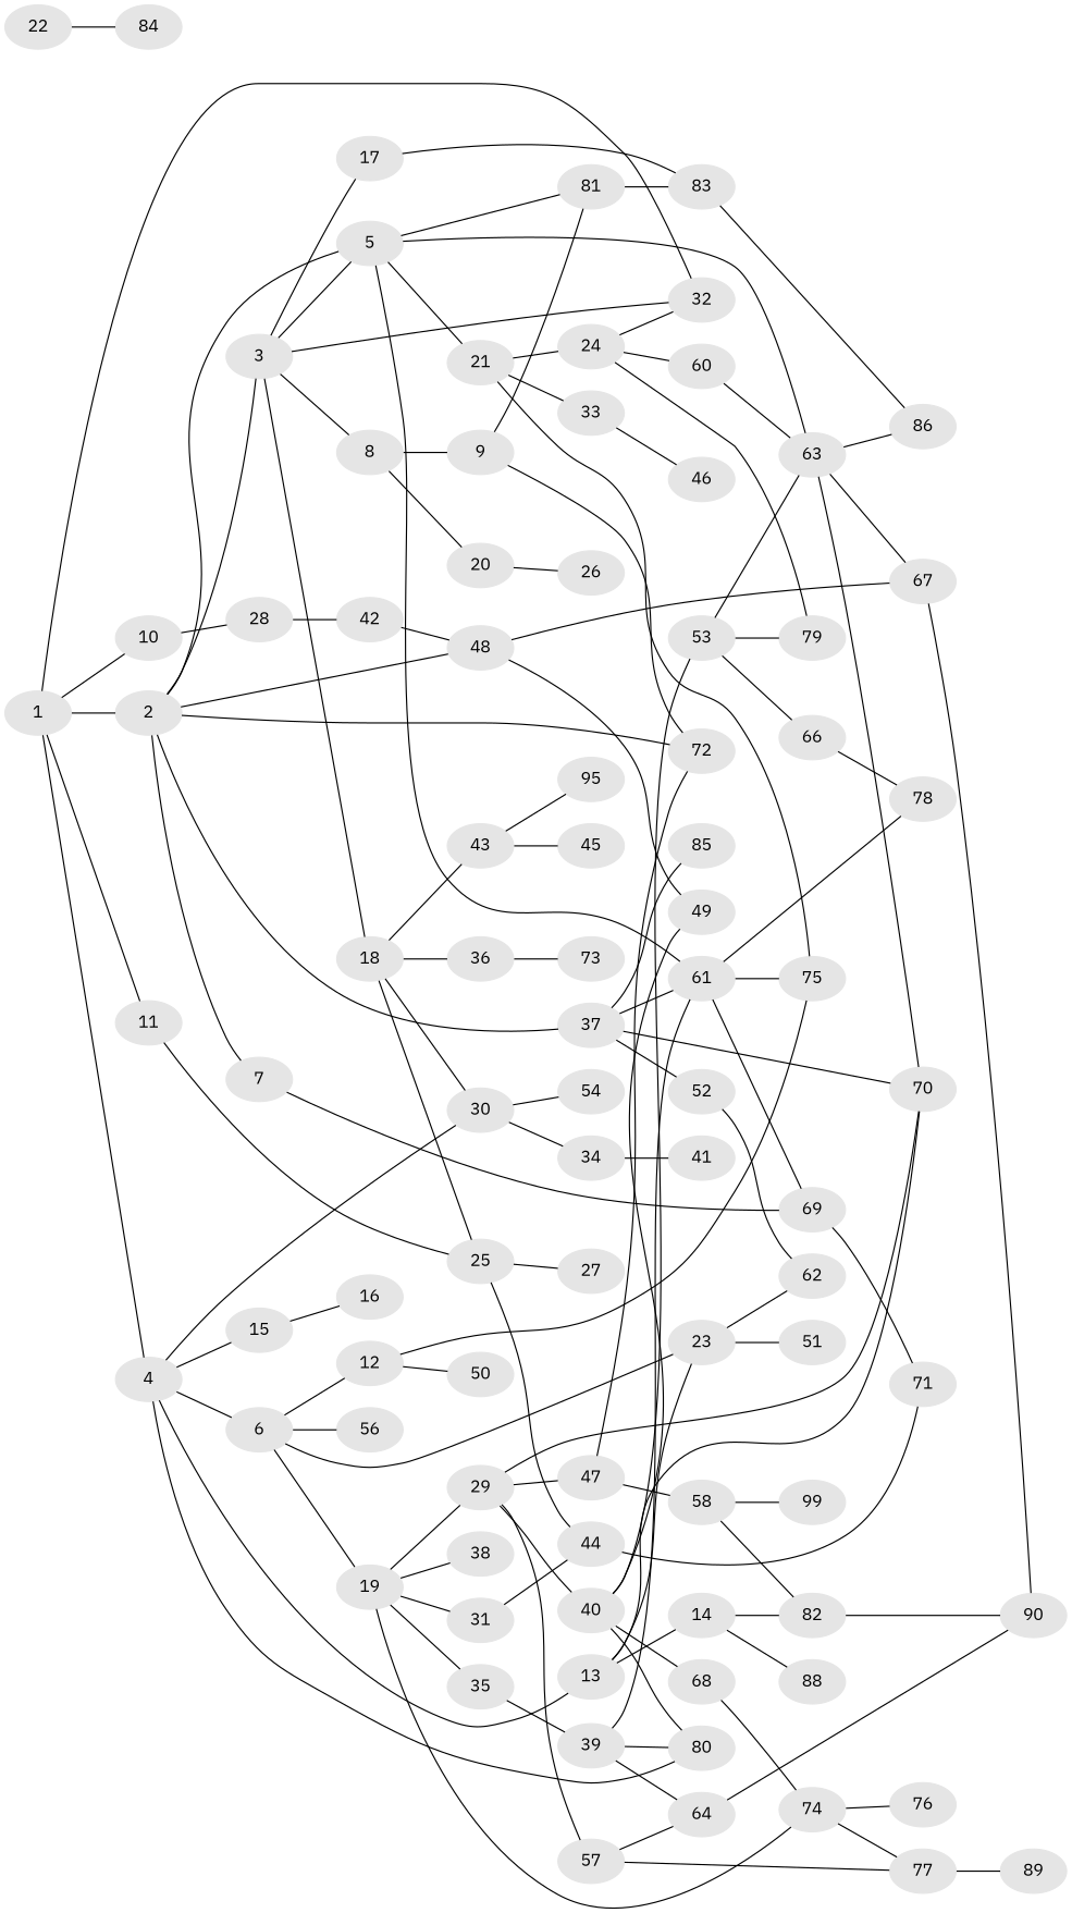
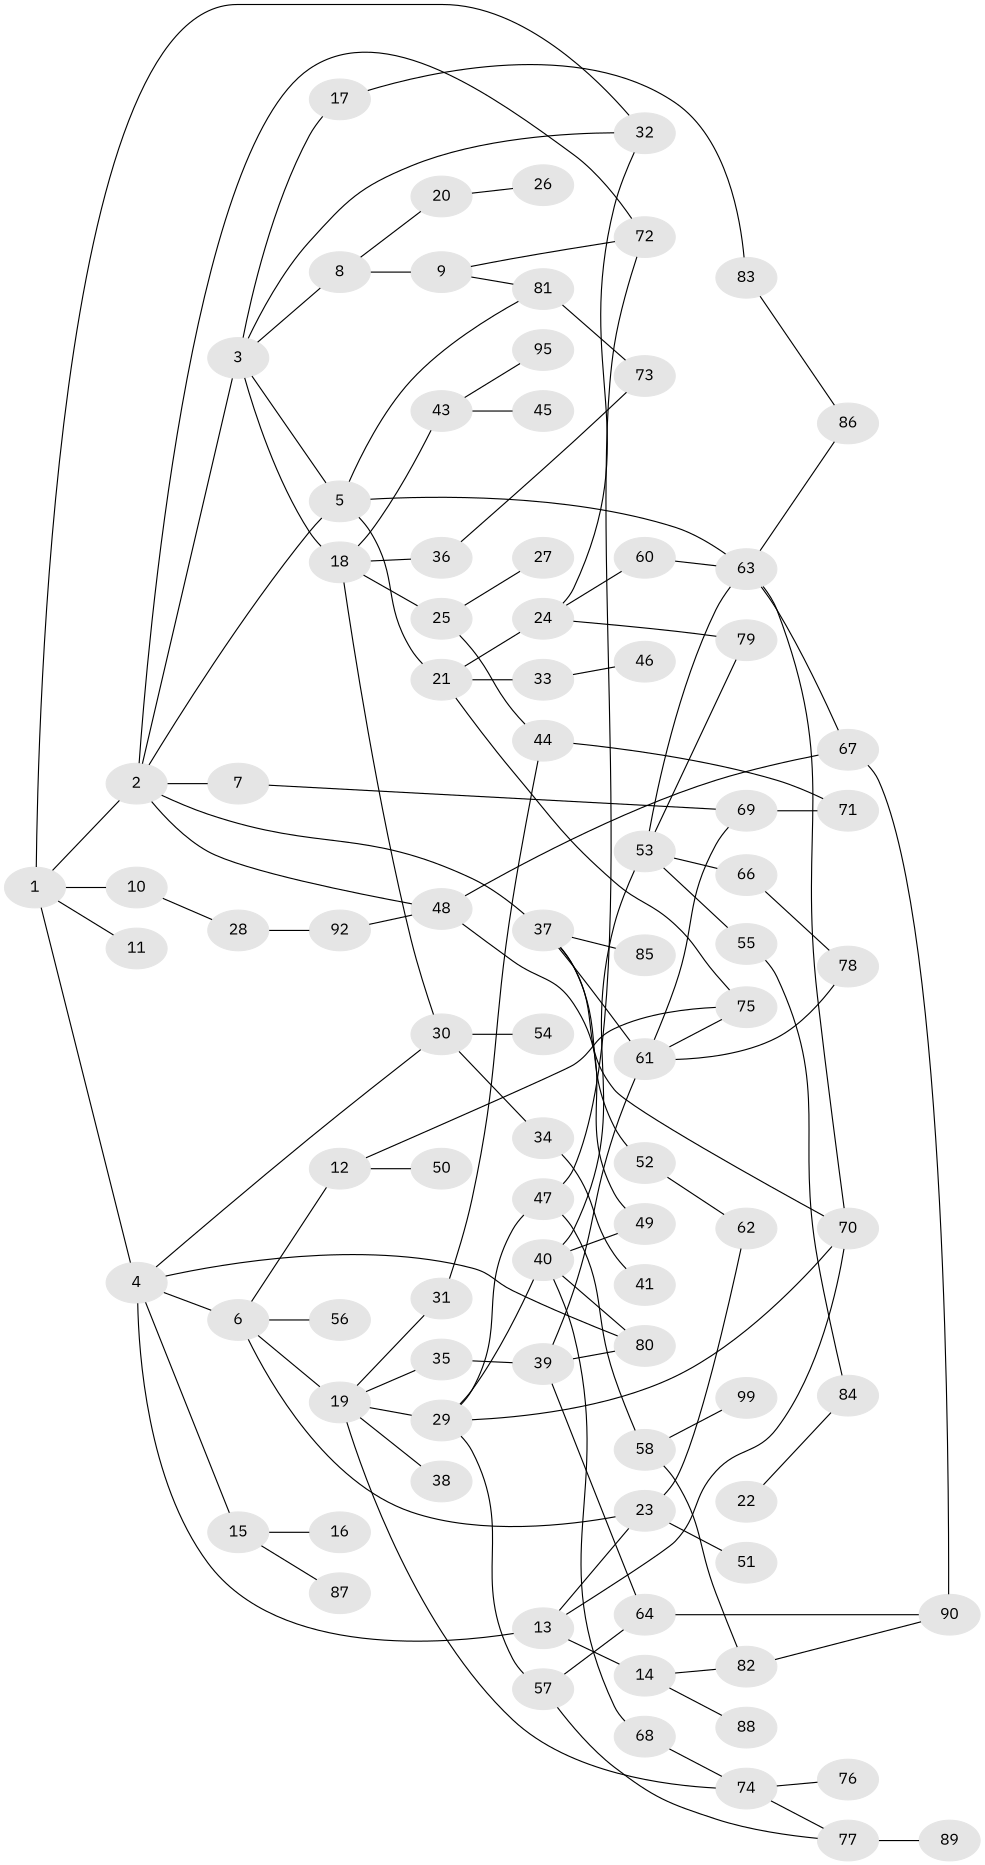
  graph {
    fontname="IBM Plex Sans"
    rankdir=LR
    node [color=gray90 fontname="IBM Plex Sans" style=filled]
    edge [fontname="IBM Plex Sans"]
    1
    2
    4
    10
    11
    32
    3
    5
    7
    37
    48
    72
    6
    13
    15
    30
    80
    28
    25
    8
    17
    18
    21
    61
    81
    63
    69
    70
    52
    85
    67
    49
    9
    20
    83
    36
    43
    12
    19
    23
    56
    14
    16
+   87
    34
    54
    75
    24
    33
    22
    84
    78
    50
    29
    31
    35
    38
    74
    51
    62
    71
    26
-   42
+   42 [label=92]
    27
    44
    90
    82
    88
    53
    79
+   55
    66
    86
    73
    45
    n76 [label=95]
    40
    47
    57
    39
    60
    46
    68
    58
    64
    77
    41
    n88 [label=99]
    76
    89
    1 -- 2
    1 -- 4
    1 -- 10
    1 -- 11
    1 -- 32
    2 -- 3
    2 -- 5
    2 -- 7
    2 -- 37
    2 -- 48
    2 -- 72
    4 -- 6
    4 -- 13
    4 -- 15
    4 -- 30
    4 -- 80
    10 -- 28
-   11 -- 25
    3 -- 32
    3 -- 5
    3 -- 8
    3 -- 17
    3 -- 18
    5 -- 21
-   5 -- 61
    5 -- 81
    5 -- 63
    7 -- 69
    37 -- 61
    37 -- 70
    37 -- 52
    37 -- 85
    48 -- 67
    48 -- 49
    6 -- 12
    6 -- 19
    6 -- 23
    6 -- 56
    13 -- 70
    13 -- 23
    13 -- 14
    15 -- 16
+   15 -- 87
    30 -- 34
    30 -- 54
    28 -- 42
    25 -- 27
    25 -- 44
    8 -- 9
    8 -- 20
    17 -- 83
    18 -- 30
    18 -- 25
    18 -- 36
    18 -- 43
    21 -- 75
    21 -- 24
    21 -- 33
    61 -- 69
    61 -- 75
    61 -- 78
-   81 -- 83
+   81 -- 73
    63 -- 70
    63 -- 67
    63 -- 86
    69 -- 71
    52 -- 62
    67 -- 90
    9 -- 72
    9 -- 81
    20 -- 26
    83 -- 86
    36 -- 73
    43 -- 45
    43 -- n76
    12 -- 75
    12 -- 50
    19 -- 29
    19 -- 31
    19 -- 35
    19 -- 38
    19 -- 74
    23 -- 51
    23 -- 62
    14 -- 82
    14 -- 88
    34 -- 41
    24 -- 32
    24 -- 79
    24 -- 60
    33 -- 46
    22 -- 84
    29 -- 70
    29 -- 40
    29 -- 47
    29 -- 57
    31 -- 44
    35 -- 39
    74 -- 77
    74 -- 76
    42 -- 48
    44 -- 71
    82 -- 90
    53 -- 63
    53 -- 79
+   53 -- 55
    53 -- 66
+   55 -- 84
    66 -- 78
    40 -- 80
    40 -- 49
    40 -- 53
    40 -- 68
    47 -- 72
    47 -- 58
    57 -- 64
    57 -- 77
    39 -- 80
    39 -- 61
    39 -- 64
    60 -- 63
    68 -- 74
    58 -- 82
    58 -- n88
    64 -- 90
    77 -- 89
  }
